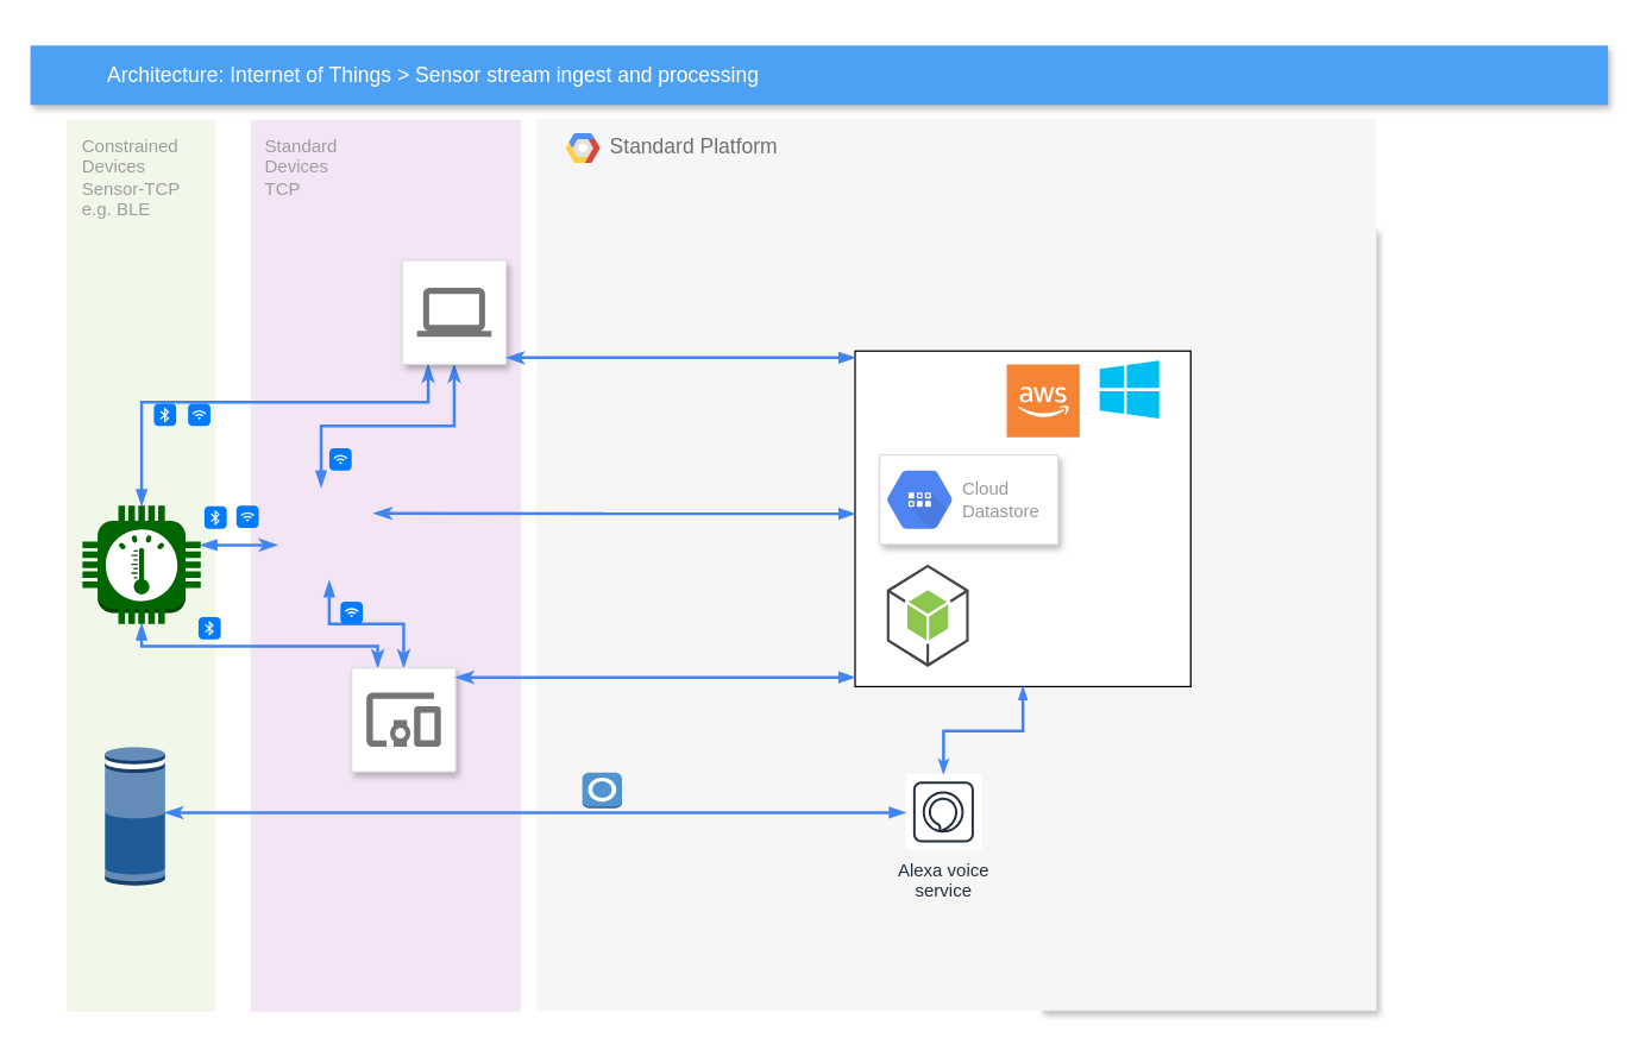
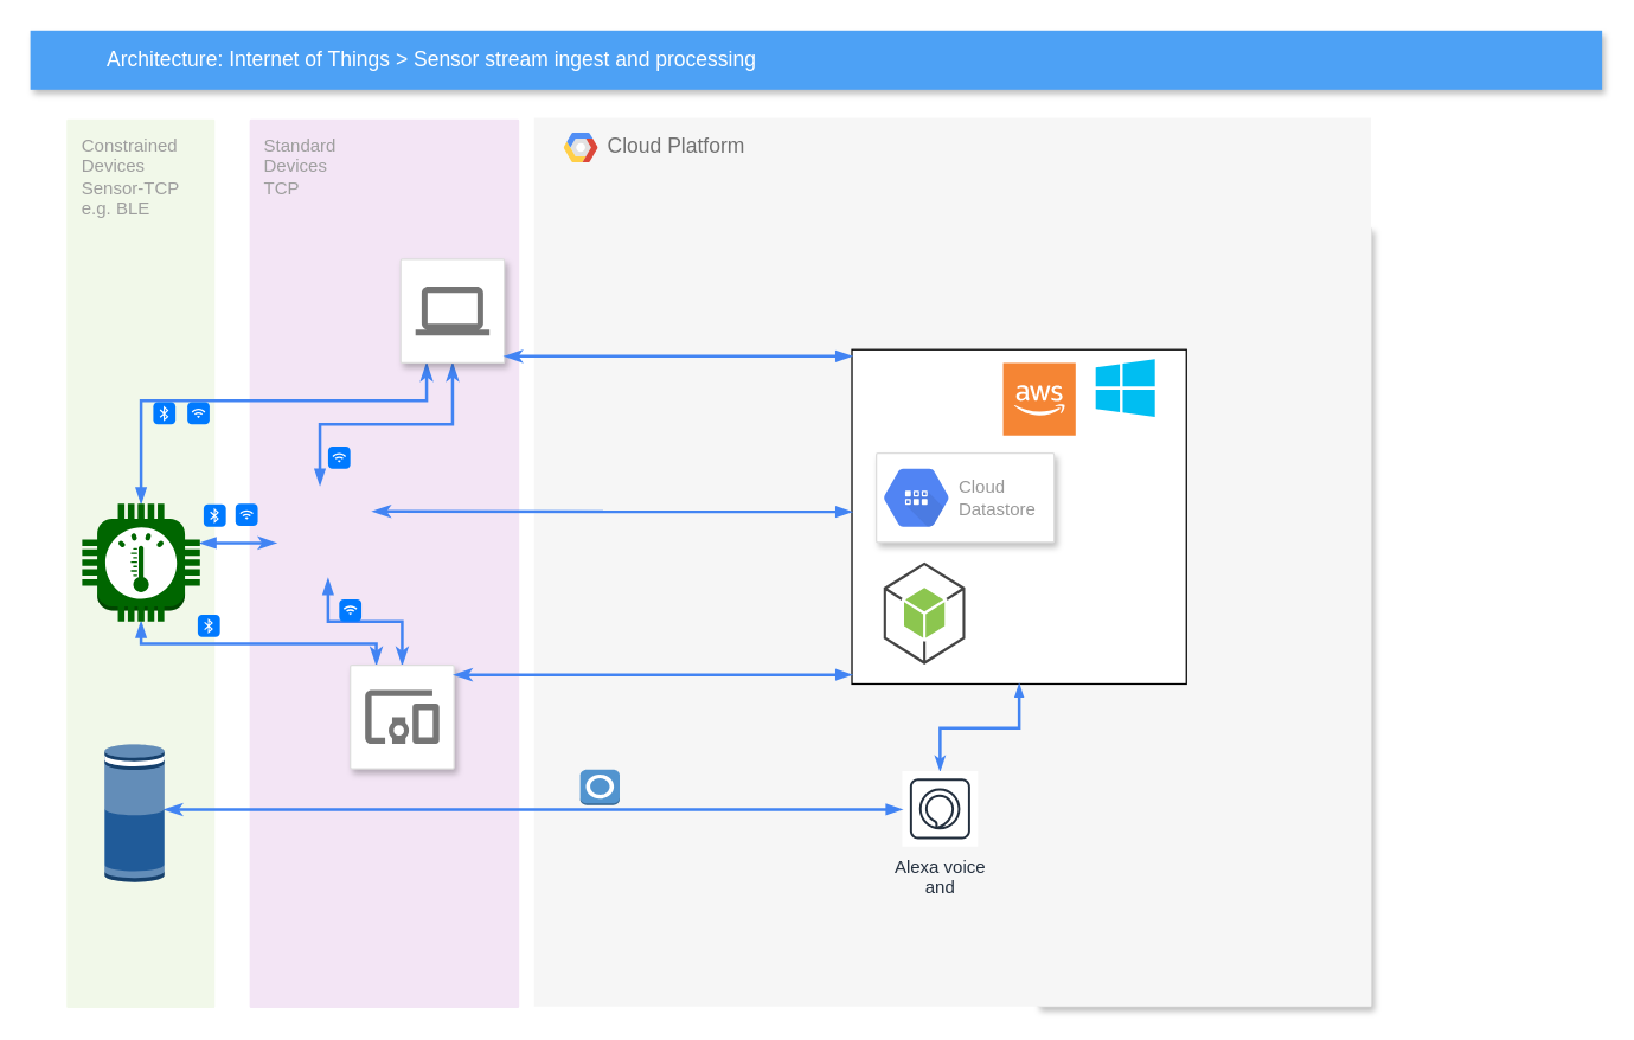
  <mxCell id="0" />
  <mxCell id="1" parent="0" />
  <mxCell id="2" value="Constrained&lt;br&gt;Devices&lt;br&gt;Sensor-TCP&lt;br&gt;e.g. BLE&lt;br&gt;" style="rounded=1;absoluteArcSize=1;arcSize=2;html=1;strokeColor=none;gradientColor=none;shadow=0;dashed=0;strokeColor=none;fontSize=12;fontColor=#9E9E9E;align=left;verticalAlign=top;spacing=10;spacingTop=-4;fillColor=#F1F8E9;" parent="1" vertex="1"><mxGeometry x="44.5" y="80" width="100" height="600" as="geometry" /></mxCell>
  <mxCell id="3" value="Standard&lt;br&gt;Devices&lt;br&gt;TCP&lt;br&gt;" style="rounded=1;absoluteArcSize=1;arcSize=2;html=1;strokeColor=none;gradientColor=none;shadow=0;dashed=0;strokeColor=none;fontSize=12;fontColor=#9E9E9E;align=left;verticalAlign=top;spacing=10;spacingTop=-4;fillColor=#F3E5F5;" parent="1" vertex="1"><mxGeometry x="168" y="80" width="182" height="600" as="geometry" /></mxCell>
  <mxCell id="4" style="edgeStyle=orthogonalEdgeStyle;rounded=0;elbow=vertical;html=1;labelBackgroundColor=none;startFill=1;startSize=4;endArrow=blockThin;endFill=1;endSize=4;jettySize=auto;orthogonalLoop=1;strokeColor=#4284F3;strokeWidth=2;fontSize=12;fontColor=#000000;align=center;dashed=0;" parent="1" source="5" edge="1"><mxGeometry relative="1" as="geometry"><mxPoint x="894.5" y="379" as="targetPoint" /></mxGeometry></mxCell>
  <mxCell id="5" value="Storage" style="rounded=1;absoluteArcSize=1;arcSize=2;html=1;strokeColor=none;gradientColor=none;shadow=0;dashed=0;strokeColor=none;fontSize=12;fontColor=#9E9E9E;align=left;verticalAlign=top;spacing=10;spacingTop=-4;fillColor=#E1F5FE;" parent="1" vertex="1"><mxGeometry x="694.5" y="120" width="140" height="220" as="geometry" /></mxCell>
  <mxCell id="6" style="edgeStyle=orthogonalEdgeStyle;rounded=0;elbow=vertical;html=1;labelBackgroundColor=none;startFill=1;startSize=4;endArrow=blockThin;endFill=1;endSize=4;jettySize=auto;orthogonalLoop=1;strokeColor=#4284F3;strokeWidth=2;fontSize=12;fontColor=#000000;align=center;dashed=0;" parent="1" source="7" edge="1"><mxGeometry relative="1" as="geometry"><mxPoint x="894.5" y="379" as="targetPoint" /></mxGeometry></mxCell>
  <mxCell id="7" value="Analytics" style="rounded=1;absoluteArcSize=1;arcSize=2;html=1;strokeColor=none;gradientColor=none;shadow=0;dashed=0;strokeColor=none;fontSize=12;fontColor=#9E9E9E;align=left;verticalAlign=top;spacing=10;spacingTop=-4;fillColor=#E1F5FE;" parent="1" vertex="1"><mxGeometry x="694.5" y="380" width="140" height="280" as="geometry" /></mxCell>
- <mxCell id="8" value="Architecture: Internet of Things &amp;gt; Sensor stream ingest and processing" style="fillColor=#4DA1F5;strokeColor=none;shadow=1;gradientColor=none;fontSize=14;align=left;spacingLeft=50;fontColor=#ffffff;html=1;" parent="1" vertex="1"><mxGeometry x="20" y="30" width="1061" height="40" as="geometry" /></mxCell>
+ <mxCell id="8" value="Architecture: Internet of Things &amp;gt; Sensor stream ingest and processing" style="fillColor=#4DA1F5;strokeColor=none;shadow=1;gradientColor=none;fontSize=14;align=left;spacingLeft=50;fontColor=#ffffff;html=1;" parent="1" vertex="1"><mxGeometry x="20" y="20" width="1061" height="40" as="geometry" /></mxCell>
  <mxCell id="9" style="edgeStyle=elbowEdgeStyle;rounded=0;orthogonalLoop=1;jettySize=auto;elbow=vertical;html=1;entryX=0.5;entryY=0;entryDx=0;entryDy=0;entryPerimeter=0;dashed=0;labelBackgroundColor=none;startArrow=classicThin;startFill=1;endArrow=blockThin;endFill=1;strokeColor=#4284F3;strokeWidth=2;fontSize=12;exitX=0.25;exitY=1;exitDx=0;exitDy=0;" edge="1" parent="1" source="11" target="47"><mxGeometry relative="1" as="geometry"><Array as="points"><mxPoint x="200" y="270" /></Array></mxGeometry></mxCell>
  <mxCell id="10" style="edgeStyle=elbowEdgeStyle;rounded=0;orthogonalLoop=1;jettySize=auto;elbow=vertical;html=1;entryX=0.5;entryY=0;entryDx=0;entryDy=0;dashed=0;labelBackgroundColor=none;startArrow=classicThin;startFill=1;endArrow=blockThin;endFill=1;strokeColor=#4284F3;strokeWidth=2;fontSize=12;exitX=0.5;exitY=1;exitDx=0;exitDy=0;" edge="1" parent="1" source="11" target="51"><mxGeometry relative="1" as="geometry"><mxPoint x="271" y="245" as="sourcePoint" /></mxGeometry></mxCell>
  <mxCell id="11" value="" style="strokeColor=#dddddd;fillColor=#ffffff;shadow=1;strokeWidth=1;rounded=1;absoluteArcSize=1;arcSize=2;labelPosition=center;verticalLabelPosition=middle;align=center;verticalAlign=bottom;spacingLeft=0;fontColor=#999999;fontSize=12;whiteSpace=wrap;spacingBottom=2;html=1;" parent="1" vertex="1"><mxGeometry x="270" y="174.5" width="70" height="70" as="geometry" /></mxCell>
  <mxCell id="12" value="" style="dashed=0;connectable=0;html=1;fillColor=#757575;strokeColor=none;shape=mxgraph.gcp2.laptop;part=1;" parent="11" vertex="1"><mxGeometry x="0.5" width="50" height="33" relative="1" as="geometry"><mxPoint x="-25" y="18.5" as="offset" /></mxGeometry></mxCell>
  <mxCell id="13" style="edgeStyle=elbowEdgeStyle;rounded=0;orthogonalLoop=1;jettySize=auto;elbow=vertical;html=1;dashed=0;labelBackgroundColor=none;startArrow=classicThin;startFill=1;endArrow=blockThin;endFill=1;strokeColor=#4284F3;strokeWidth=2;fontSize=12;" edge="1" parent="1" target="47"><mxGeometry relative="1" as="geometry"><mxPoint x="186" y="366" as="sourcePoint" /></mxGeometry></mxCell>
  <mxCell id="14" style="edgeStyle=elbowEdgeStyle;rounded=0;orthogonalLoop=1;jettySize=auto;elbow=vertical;html=1;entryX=0.5;entryY=1;entryDx=0;entryDy=0;entryPerimeter=0;dashed=0;labelBackgroundColor=none;startArrow=classicThin;startFill=1;endArrow=blockThin;endFill=1;strokeColor=#4284F3;strokeWidth=2;fontSize=12;exitX=0.25;exitY=0;exitDx=0;exitDy=0;" edge="1" parent="1" source="16" target="47"><mxGeometry relative="1" as="geometry" /></mxCell>
  <mxCell id="15" style="edgeStyle=elbowEdgeStyle;rounded=0;orthogonalLoop=1;jettySize=auto;elbow=vertical;html=1;entryX=0.577;entryY=0.887;entryDx=0;entryDy=0;entryPerimeter=0;dashed=0;labelBackgroundColor=none;startArrow=classicThin;startFill=1;endArrow=blockThin;endFill=1;strokeColor=#4284F3;strokeWidth=2;fontSize=12;exitX=0.5;exitY=0;exitDx=0;exitDy=0;" edge="1" parent="1" source="16" target="51"><mxGeometry relative="1" as="geometry" /></mxCell>
  <mxCell id="16" value="&lt;br&gt;" style="strokeColor=#dddddd;fillColor=#ffffff;shadow=1;strokeWidth=1;rounded=1;absoluteArcSize=1;arcSize=2;labelPosition=center;verticalLabelPosition=middle;align=center;verticalAlign=bottom;spacingLeft=0;fontColor=#999999;fontSize=12;whiteSpace=wrap;spacingBottom=2;html=1;" parent="1" vertex="1"><mxGeometry x="236" y="448.5" width="70" height="70" as="geometry" /></mxCell>
  <mxCell id="17" value="" style="dashed=0;connectable=0;html=1;fillColor=#757575;strokeColor=none;shape=mxgraph.gcp2.mobile_devices;part=1;" parent="16" vertex="1"><mxGeometry x="0.5" width="50" height="36.5" relative="1" as="geometry"><mxPoint x="-25" y="16.75" as="offset" /></mxGeometry></mxCell>
  <mxCell id="18" style="edgeStyle=orthogonalEdgeStyle;rounded=0;elbow=vertical;html=1;labelBackgroundColor=none;startFill=1;startSize=4;endArrow=blockThin;endFill=1;endSize=4;jettySize=auto;orthogonalLoop=1;strokeColor=#4284F3;strokeWidth=2;fontSize=12;fontColor=#000000;align=center;dashed=0;" parent="1" target="7" edge="1"><mxGeometry relative="1" as="geometry"><Array as="points"><mxPoint x="579.5" y="469" /><mxPoint x="579.5" y="560" /></Array><mxPoint x="464.5" y="469" as="sourcePoint" /></mxGeometry></mxCell>
  <mxCell id="19" style="edgeStyle=orthogonalEdgeStyle;rounded=0;elbow=vertical;html=1;labelBackgroundColor=none;startFill=1;startSize=4;endArrow=blockThin;endFill=1;endSize=4;jettySize=auto;orthogonalLoop=1;strokeColor=#4284F3;strokeWidth=2;fontSize=12;fontColor=#000000;align=center;dashed=0;" parent="1" target="5" edge="1"><mxGeometry relative="1" as="geometry"><Array as="points"><mxPoint x="664.5" y="333" /><mxPoint x="664.5" y="230" /></Array><mxPoint x="624.5" y="333" as="sourcePoint" /></mxGeometry></mxCell>
  <mxCell id="20" style="edgeStyle=orthogonalEdgeStyle;rounded=0;elbow=vertical;html=1;labelBackgroundColor=none;startFill=1;startSize=4;endArrow=blockThin;endFill=1;endSize=4;jettySize=auto;orthogonalLoop=1;strokeColor=#4284F3;strokeWidth=2;fontSize=12;fontColor=#000000;align=center;dashed=0;" parent="1" target="7" edge="1"><mxGeometry relative="1" as="geometry"><Array as="points"><mxPoint x="664.5" y="333" /><mxPoint x="664.5" y="520" /></Array><mxPoint x="624.5" y="333" as="sourcePoint" /></mxGeometry></mxCell>
  <mxCell id="21" value="" style="strokeColor=#dddddd;fillColor=#ffffff;shadow=1;strokeWidth=1;rounded=1;absoluteArcSize=1;arcSize=2;fontSize=10;fontColor=#9E9E9E;align=center;html=1;" parent="1" vertex="1"><mxGeometry x="700" y="153" width="225" height="526" as="geometry" /></mxCell>
  <mxCell id="22" value="Cloud&#10;Storage" style="dashed=0;connectable=0;html=1;fillColor=#5184F3;strokeColor=none;shape=mxgraph.gcp2.cloud_storage;part=1;labelPosition=right;verticalLabelPosition=middle;align=left;verticalAlign=middle;spacingLeft=5;fontColor=#999999;fontSize=12;" parent="21" vertex="1"><mxGeometry y="0.5" width="44" height="39" relative="1" as="geometry"><mxPoint x="5" y="-19.5" as="offset" /></mxGeometry></mxCell>
- <mxCell id="23" value="Standard Platform" style="fillColor=#F6F6F6;strokeColor=none;shadow=0;gradientColor=none;fontSize=14;align=left;spacing=10;fontColor=#717171;9E9E9E;verticalAlign=top;spacingTop=-4;fontStyle=0;spacingLeft=40;html=1;" parent="21" vertex="1"><mxGeometry x="-340" y="-74" width="565" height="600" as="geometry" /></mxCell>
+ <mxCell id="23" value="Cloud Platform" style="fillColor=#F6F6F6;strokeColor=none;shadow=0;gradientColor=none;fontSize=14;align=left;spacing=10;fontColor=#717171;9E9E9E;verticalAlign=top;spacingTop=-4;fontStyle=0;spacingLeft=40;html=1;" parent="21" vertex="1"><mxGeometry x="-340" y="-74" width="565" height="600" as="geometry" /></mxCell>
  <mxCell id="24" value="" style="whiteSpace=wrap;html=1;aspect=fixed;" parent="23" vertex="1"><mxGeometry x="214.61" y="156.5" width="225.754" height="225.754" as="geometry" /></mxCell>
  <mxCell id="25" value="" style="shape=mxgraph.gcp2.google_cloud_platform;fillColor=#F6F6F6;strokeColor=none;shadow=0;gradientColor=none;" parent="23" vertex="1"><mxGeometry width="23" height="20" relative="1" as="geometry"><mxPoint x="20" y="10" as="offset" /></mxGeometry></mxCell>
  <mxCell id="26" value="" style="strokeColor=#dddddd;fillColor=#ffffff;shadow=1;strokeWidth=1;rounded=1;absoluteArcSize=1;arcSize=2;fontSize=10;fontColor=#9E9E9E;align=center;html=1;" parent="23" vertex="1"><mxGeometry x="231.11" y="226.5" width="120" height="60" as="geometry" /></mxCell>
  <mxCell id="27" value="Cloud&#10;Datastore" style="dashed=0;connectable=0;html=1;fillColor=#5184F3;strokeColor=none;shape=mxgraph.gcp2.cloud_datastore;part=1;labelPosition=right;verticalLabelPosition=middle;align=left;verticalAlign=middle;spacingLeft=5;fontColor=#999999;fontSize=12;" parent="26" vertex="1"><mxGeometry y="0.5" width="44" height="39" relative="1" as="geometry"><mxPoint x="5" y="-19.5" as="offset" /></mxGeometry></mxCell>
  <mxCell id="28" style="edgeStyle=elbowEdgeStyle;rounded=0;orthogonalLoop=1;jettySize=auto;elbow=vertical;html=1;dashed=0;labelBackgroundColor=none;startFill=1;startSize=4;endArrow=blockThin;endFill=1;endSize=4;strokeColor=#4284F3;strokeWidth=2;fontSize=12;entryX=0.5;entryY=1;entryDx=0;entryDy=0;startArrow=classicThin;" edge="1" parent="23" source="29" target="24"><mxGeometry relative="1" as="geometry"><mxPoint x="276.88" y="371" as="targetPoint" /></mxGeometry></mxCell>
- <mxCell id="29" value="Alexa voice&#10;service" style="outlineConnect=0;fontColor=#232F3E;gradientColor=none;strokeColor=#232F3E;fillColor=#ffffff;dashed=0;verticalLabelPosition=bottom;verticalAlign=top;align=center;html=1;fontSize=12;fontStyle=0;aspect=fixed;shape=mxgraph.aws4.resourceIcon;resIcon=mxgraph.aws4.alexa_voice_service;" parent="23" vertex="1"><mxGeometry x="248.53" y="441" width="51.114" height="51.114" as="geometry" /></mxCell>
+ <mxCell id="29" value="Alexa voice&#10;and" style="outlineConnect=0;fontColor=#232F3E;gradientColor=none;strokeColor=#232F3E;fillColor=#ffffff;dashed=0;verticalLabelPosition=bottom;verticalAlign=top;align=center;html=1;fontSize=12;fontStyle=0;aspect=fixed;shape=mxgraph.aws4.resourceIcon;resIcon=mxgraph.aws4.alexa_voice_service;" parent="23" vertex="1"><mxGeometry x="248.53" y="441" width="51.114" height="51.114" as="geometry" /></mxCell>
  <mxCell id="30" value="" style="outlineConnect=0;dashed=0;verticalLabelPosition=bottom;verticalAlign=top;align=center;html=1;shape=mxgraph.aws3.android;fillColor=#8CC64F;gradientColor=none;" parent="23" vertex="1"><mxGeometry x="236" y="300" width="55" height="69" as="geometry" /></mxCell>
  <mxCell id="31" value="" style="shape=image;html=1;verticalAlign=top;verticalLabelPosition=bottom;labelBackgroundColor=#ffffff;imageAspect=0;aspect=fixed;image=https://cdn1.iconfinder.com/data/icons/simple-icons/128/heroku-128-black.png" parent="23" vertex="1"><mxGeometry x="223.61" y="163" width="43.447" height="43.447" as="geometry" /></mxCell>
  <mxCell id="32" value="" style="shape=image;html=1;verticalAlign=top;verticalLabelPosition=bottom;labelBackgroundColor=#ffffff;imageAspect=0;aspect=fixed;image=https://cdn3.iconfinder.com/data/icons/logos-and-brands-adobe/512/89_Digital_Ocean-128.png" parent="23" vertex="1"><mxGeometry x="268.11" y="171" width="36.632" height="36.632" as="geometry" /></mxCell>
  <mxCell id="33" value="" style="outlineConnect=0;dashed=0;verticalLabelPosition=bottom;verticalAlign=top;align=center;html=1;shape=mxgraph.aws3.cloud_2;fillColor=#F58534;gradientColor=none;" parent="23" vertex="1"><mxGeometry x="316.61" y="165.5" width="49" height="49" as="geometry" /></mxCell>
  <mxCell id="34" value="" style="verticalLabelPosition=bottom;html=1;verticalAlign=top;align=center;strokeColor=none;fillColor=#00BEF2;shape=mxgraph.azure.azure_instance;" parent="23" vertex="1"><mxGeometry x="379.11" y="163" width="40" height="39" as="geometry" /></mxCell>
  <mxCell id="35" value="" style="shape=image;html=1;verticalAlign=top;verticalLabelPosition=bottom;labelBackgroundColor=#ffffff;imageAspect=0;aspect=fixed;image=https://cdn1.iconfinder.com/data/icons/material-core/23/https-128.png;fontSize=12;" vertex="1" parent="23"><mxGeometry x="72.219" y="130.5" width="19.575" height="19.575" as="geometry" /></mxCell>
  <mxCell id="36" value="" style="shape=image;html=1;verticalAlign=top;verticalLabelPosition=bottom;labelBackgroundColor=#ffffff;imageAspect=0;aspect=fixed;image=https://cdn1.iconfinder.com/data/icons/material-core/23/https-128.png;fontSize=12;" vertex="1" parent="23"><mxGeometry x="72.352" y="249.5" width="19.575" height="19.575" as="geometry" /></mxCell>
  <mxCell id="37" value="" style="shape=image;html=1;verticalAlign=top;verticalLabelPosition=bottom;labelBackgroundColor=#ffffff;imageAspect=0;aspect=fixed;image=https://cdn1.iconfinder.com/data/icons/material-core/23/https-128.png;fontSize=12;" vertex="1" parent="23"><mxGeometry x="72.261" y="350" width="19.575" height="19.575" as="geometry" /></mxCell>
  <mxCell id="38" value="" style="shape=image;html=1;verticalAlign=top;verticalLabelPosition=bottom;labelBackgroundColor=#ffffff;imageAspect=0;aspect=fixed;image=https://cdn1.iconfinder.com/data/icons/material-core/23/https-128.png;fontSize=12;" vertex="1" parent="23"><mxGeometry x="72.352" y="441" width="19.575" height="19.575" as="geometry" /></mxCell>
  <mxCell id="39" value="" style="outlineConnect=0;dashed=0;verticalLabelPosition=bottom;verticalAlign=top;align=center;html=1;shape=mxgraph.aws3.alexa_skill;fillColor=#5294CF;gradientColor=none;fontSize=12;" vertex="1" parent="23"><mxGeometry x="31.142" y="440" width="26.693" height="24" as="geometry" /></mxCell>
  <mxCell id="40" value="" style="shape=image;html=1;verticalAlign=top;verticalLabelPosition=bottom;labelBackgroundColor=#ffffff;imageAspect=0;aspect=fixed;image=https://cdn1.iconfinder.com/data/icons/material-core/23/https-128.png;fontSize=12;" vertex="1" parent="23"><mxGeometry x="359.655" y="429.5" width="19.575" height="19.575" as="geometry" /></mxCell>
  <mxCell id="41" value="" style="shape=image;html=1;verticalAlign=top;verticalLabelPosition=bottom;labelBackgroundColor=#ffffff;imageAspect=0;aspect=fixed;image=https://cdn0.iconfinder.com/data/icons/google-material-design-3-0/48/ic_http_48px-128.png;fontSize=12;" vertex="1" parent="23"><mxGeometry x="322.984" y="426" width="26.693" height="26.693" as="geometry" /></mxCell>
  <mxCell id="42" value="" style="shape=image;html=1;verticalAlign=top;verticalLabelPosition=bottom;labelBackgroundColor=#ffffff;imageAspect=0;aspect=fixed;image=https://cdn0.iconfinder.com/data/icons/google-material-design-3-0/48/ic_http_48px-128.png;fontSize=12;" vertex="1" parent="23"><mxGeometry x="36" y="343" width="30" height="30" as="geometry" /></mxCell>
  <mxCell id="43" value="" style="shape=image;html=1;verticalAlign=top;verticalLabelPosition=bottom;labelBackgroundColor=#ffffff;imageAspect=0;aspect=fixed;image=https://cdn0.iconfinder.com/data/icons/google-material-design-3-0/48/ic_http_48px-128.png;fontSize=12;" vertex="1" parent="23"><mxGeometry x="36" y="244.5" width="30" height="30" as="geometry" /></mxCell>
  <mxCell id="44" value="" style="shape=image;html=1;verticalAlign=top;verticalLabelPosition=bottom;labelBackgroundColor=#ffffff;imageAspect=0;aspect=fixed;image=https://cdn0.iconfinder.com/data/icons/google-material-design-3-0/48/ic_http_48px-128.png;fontSize=12;" vertex="1" parent="23"><mxGeometry x="31" y="123" width="30" height="30" as="geometry" /></mxCell>
  <mxCell id="45" style="edgeStyle=elbowEdgeStyle;rounded=0;orthogonalLoop=1;jettySize=auto;elbow=vertical;html=1;dashed=0;labelBackgroundColor=none;startFill=1;endArrow=blockThin;endFill=1;strokeColor=#4284F3;strokeWidth=2;fontSize=12;startArrow=classicThin;" edge="1" parent="1" source="46" target="29"><mxGeometry relative="1" as="geometry" /></mxCell>
  <mxCell id="46" value="" style="outlineConnect=0;dashed=0;verticalLabelPosition=bottom;verticalAlign=top;align=center;html=1;shape=mxgraph.aws3.echo;fillColor=#205B99;gradientColor=none;" parent="1" vertex="1"><mxGeometry x="70" y="502" width="40.5" height="93" as="geometry" /></mxCell>
  <mxCell id="47" value="" style="outlineConnect=0;dashed=0;verticalLabelPosition=bottom;verticalAlign=top;align=center;html=1;shape=mxgraph.aws3.thermostat;fillColor=#006600;gradientColor=none;" parent="1" vertex="1"><mxGeometry x="55" y="339.5" width="79.5" height="79.5" as="geometry" /></mxCell>
  <mxCell id="48" style="edgeStyle=elbowEdgeStyle;rounded=0;orthogonalLoop=1;jettySize=auto;elbow=vertical;html=1;dashed=0;labelBackgroundColor=none;startArrow=classicThin;startFill=1;endArrow=blockThin;endFill=1;strokeColor=#4284F3;strokeWidth=2;fontSize=12;" edge="1" parent="1" source="11" target="24"><mxGeometry relative="1" as="geometry" /></mxCell>
  <mxCell id="49" style="edgeStyle=elbowEdgeStyle;rounded=0;orthogonalLoop=1;jettySize=auto;elbow=vertical;html=1;dashed=0;labelBackgroundColor=none;startArrow=classicThin;startFill=1;endArrow=blockThin;endFill=1;strokeColor=#4284F3;strokeWidth=2;fontSize=12;exitX=1;exitY=0.25;exitDx=0;exitDy=0;" edge="1" parent="1" source="51" target="24"><mxGeometry relative="1" as="geometry"><mxPoint x="256" y="370" as="sourcePoint" /></mxGeometry></mxCell>
  <mxCell id="50" style="edgeStyle=elbowEdgeStyle;rounded=0;orthogonalLoop=1;jettySize=auto;elbow=vertical;html=1;dashed=0;labelBackgroundColor=none;startArrow=classicThin;startFill=1;endArrow=blockThin;endFill=1;strokeColor=#4284F3;strokeWidth=2;fontSize=12;" edge="1" parent="1" source="16" target="24"><mxGeometry relative="1" as="geometry" /></mxCell>
  <mxCell id="51" value="" style="shape=image;html=1;verticalAlign=top;verticalLabelPosition=bottom;labelBackgroundColor=#ffffff;imageAspect=0;aspect=fixed;image=https://cdn0.iconfinder.com/data/icons/flat-round-system/512/raspberry-128.png;fontSize=12;" vertex="1" parent="1"><mxGeometry x="180" y="327" width="71" height="71" as="geometry" /></mxCell>
  <mxCell id="52" value="" style="html=1;strokeWidth=1;shadow=0;dashed=0;shape=mxgraph.ios7.misc.bluetooth;fillColor=#007AFF;strokeColor=none;buttonText=;strokeColor2=#222222;fontColor=#222222;fontSize=8;verticalLabelPosition=bottom;verticalAlign=top;align=center;" vertex="1" parent="1"><mxGeometry x="103" y="271" width="15" height="15" as="geometry" /></mxCell>
  <mxCell id="53" value="" style="html=1;strokeWidth=1;shadow=0;dashed=0;shape=mxgraph.ios7.misc.bluetooth;fillColor=#007AFF;strokeColor=none;buttonText=;strokeColor2=#222222;fontColor=#222222;fontSize=8;verticalLabelPosition=bottom;verticalAlign=top;align=center;" vertex="1" parent="1"><mxGeometry x="137" y="340" width="15" height="15" as="geometry" /></mxCell>
  <mxCell id="54" value="" style="html=1;strokeWidth=1;shadow=0;dashed=0;shape=mxgraph.ios7.misc.bluetooth;fillColor=#007AFF;strokeColor=none;buttonText=;strokeColor2=#222222;fontColor=#222222;fontSize=8;verticalLabelPosition=bottom;verticalAlign=top;align=center;" vertex="1" parent="1"><mxGeometry x="133" y="414.5" width="15" height="15" as="geometry" /></mxCell>
  <mxCell id="55" value="" style="html=1;strokeWidth=1;shadow=0;dashed=0;shape=mxgraph.ios7.misc.wifi;fillColor=#007AFF;strokeColor=none;buttonText=;strokeColor2=#222222;fontColor=#222222;fontSize=8;verticalLabelPosition=bottom;verticalAlign=top;align=center;" vertex="1" parent="1"><mxGeometry x="126" y="271" width="15" height="15" as="geometry" /></mxCell>
  <mxCell id="56" value="" style="html=1;strokeWidth=1;shadow=0;dashed=0;shape=mxgraph.ios7.misc.wifi;fillColor=#007AFF;strokeColor=none;buttonText=;strokeColor2=#222222;fontColor=#222222;fontSize=8;verticalLabelPosition=bottom;verticalAlign=top;align=center;" vertex="1" parent="1"><mxGeometry x="221" y="301" width="15" height="15" as="geometry" /></mxCell>
  <mxCell id="57" value="" style="html=1;strokeWidth=1;shadow=0;dashed=0;shape=mxgraph.ios7.misc.wifi;fillColor=#007AFF;strokeColor=none;buttonText=;strokeColor2=#222222;fontColor=#222222;fontSize=8;verticalLabelPosition=bottom;verticalAlign=top;align=center;" vertex="1" parent="1"><mxGeometry x="158.5" y="339.5" width="15" height="15" as="geometry" /></mxCell>
  <mxCell id="58" value="" style="html=1;strokeWidth=1;shadow=0;dashed=0;shape=mxgraph.ios7.misc.wifi;fillColor=#007AFF;strokeColor=none;buttonText=;strokeColor2=#222222;fontColor=#222222;fontSize=8;verticalLabelPosition=bottom;verticalAlign=top;align=center;" vertex="1" parent="1"><mxGeometry x="228.5" y="404" width="15" height="15" as="geometry" /></mxCell>
